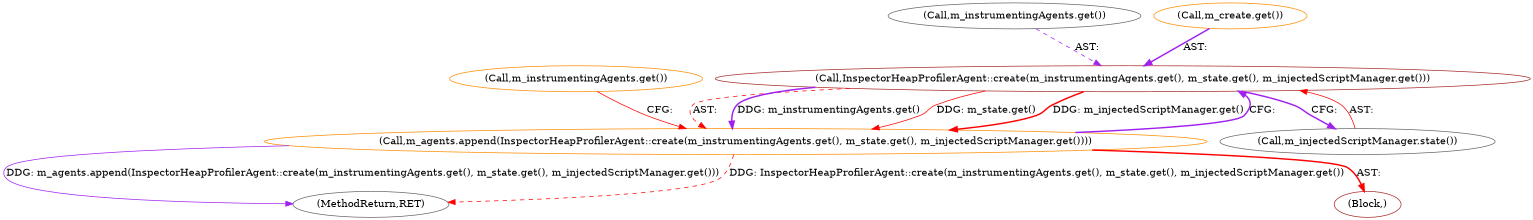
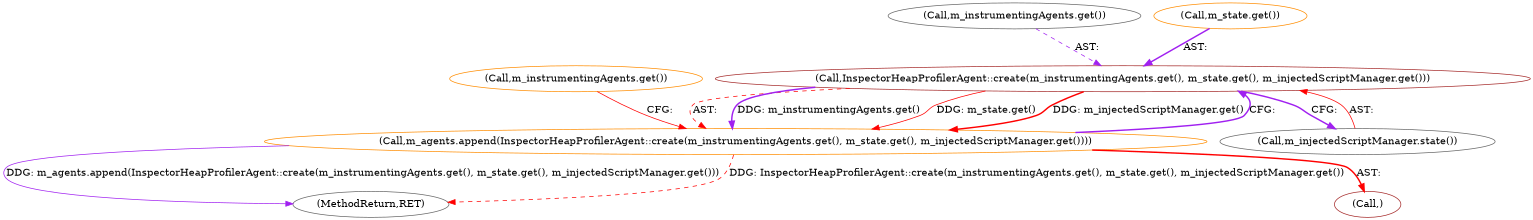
  digraph {
    node [color=darkorange]
    edge [color=red style=bold]
    n1 [color=brown label="(Call,InspectorHeapProfilerAgent::create(m_instrumentingAgents.get(), m_state.get(), m_injectedScriptManager.get()))"]
    n2 [label="(Call,m_agents.append(InspectorHeapProfilerAgent::create(m_instrumentingAgents.get(), m_state.get(), m_injectedScriptManager.get())))"]
    n3 [color=gray40 label="(Call,m_injectedScriptManager.state())"]
    n4 [color=gray40 label="(MethodReturn,RET)"]
-   n5 [color=brown label="(Block,)"]
+   n5 [color=brown label="(Call,)"]
    n6 [color=gray40 label="(Call,m_instrumentingAgents.get())"]
    n7 [label="(Call,m_instrumentingAgents.get())"]
-   n8 [label="(Call,m_create.get())"]
+   n8 [label="(Call,m_state.get())"]
    n1 -> n2 [label="AST: " style=dashed]
    n1 -> n2 [color=purple label="DDG: m_instrumentingAgents.get()"]
    n1 -> n2 [label="DDG: m_state.get()" style=solid]
    n1 -> n2 [label="DDG: m_injectedScriptManager.get()"]
    n1 -> n3 [color=purple label="CFG: "]
    n2 -> n1 [color=purple label="CFG: "]
    n2 -> n4 [color=purple label="DDG: m_agents.append(InspectorHeapProfilerAgent::create(m_instrumentingAgents.get(), m_state.get(), m_injectedScriptManager.get()))" style=solid]
    n2 -> n4 [label="DDG: InspectorHeapProfilerAgent::create(m_instrumentingAgents.get(), m_state.get(), m_injectedScriptManager.get())" style=dashed]
    n2 -> n5 [label="AST: "]
    n3 -> n1 [label="AST: " style=solid]
    n6 -> n1 [color=purple label="AST: " style=dashed]
    n7 -> n2 [label="CFG: " style=solid]
    n8 -> n1 [color=purple label="AST: "]
  }
